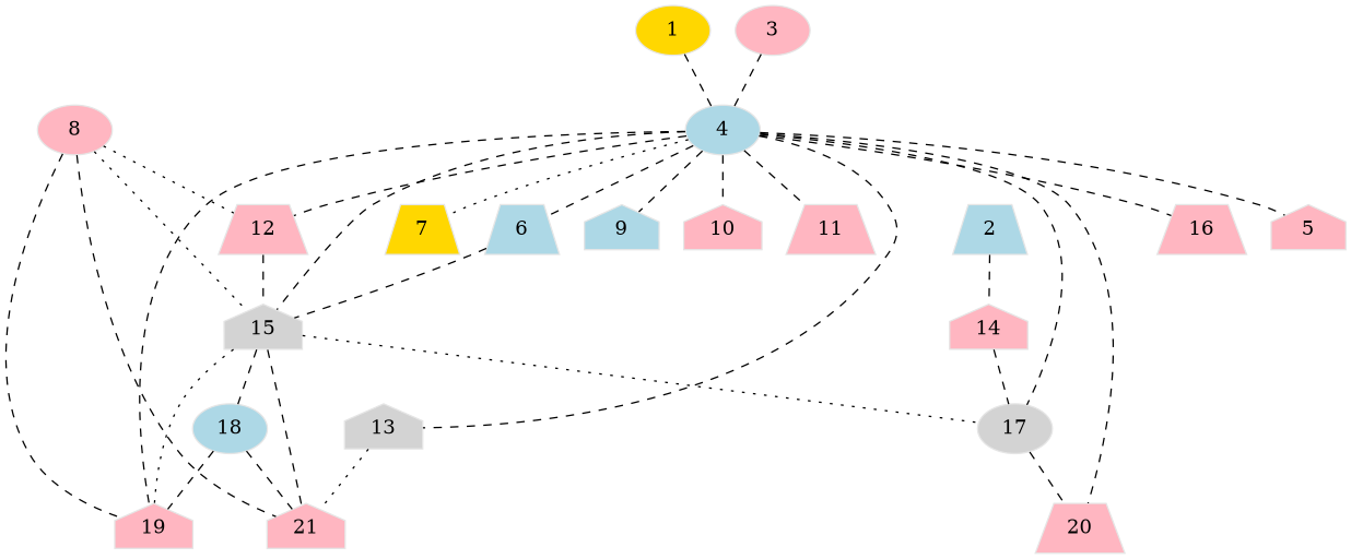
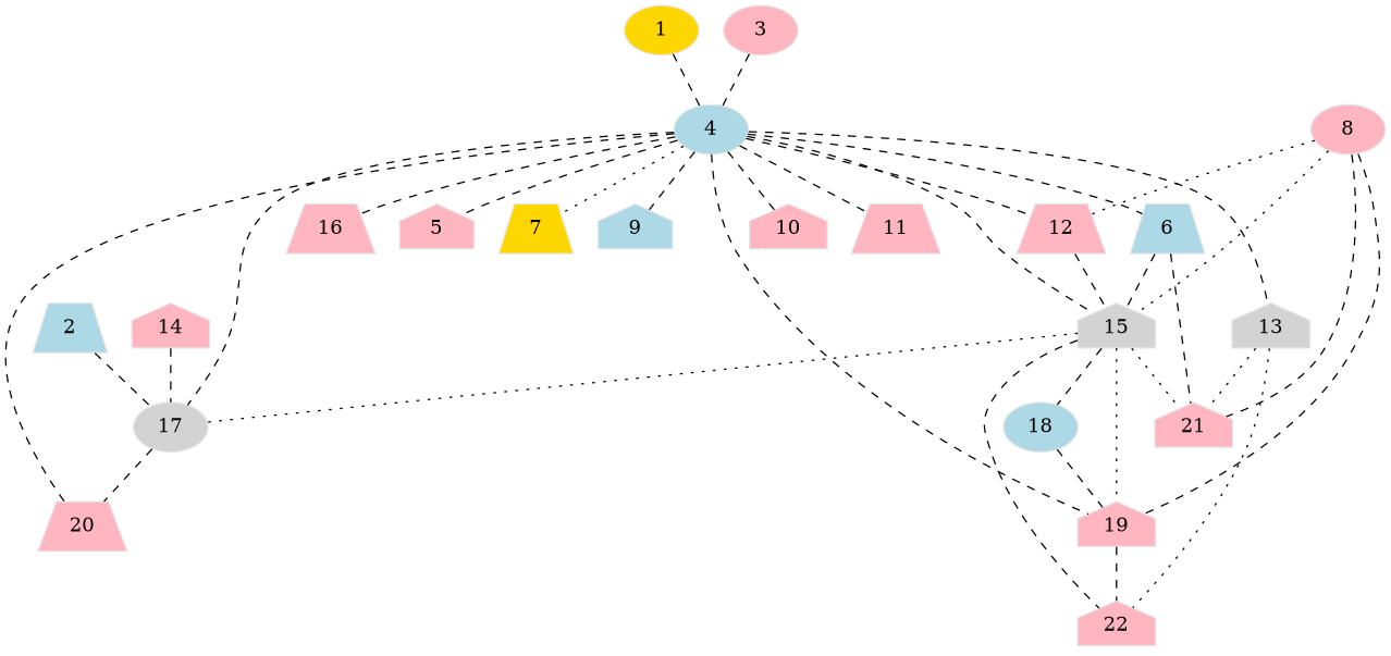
  graph {
    node [color=gray90 fillcolor=lightpink shape=house style=filled]
    edge [style=dashed weight=1.0]
    1 [fillcolor=gold shape=ellipse]
    4 [fillcolor=lightblue shape=ellipse]
    17 [fillcolor=lightgrey shape=ellipse]
    5
    6 [fillcolor=lightblue shape=trapezium]
    7 [fillcolor=gold shape=trapezium]
    9 [fillcolor=lightblue]
    10
    11 [shape=trapezium]
    12 [shape=trapezium]
    13 [fillcolor=lightgrey]
    15 [fillcolor=lightgrey]
    16 [shape=trapezium]
    19
    20 [shape=trapezium]
    2 [fillcolor=lightblue shape=trapezium]
    3 [shape=ellipse]
    21
+   22
    18 [fillcolor=lightblue shape=ellipse]
    8 [shape=ellipse]
    14
    1 -- 4
    4 -- 17
    4 -- 5
    4 -- 6
    4 -- 7 [style=dotted]
    4 -- 9
    4 -- 10
    4 -- 11
    4 -- 12
    4 -- 13
    4 -- 15
    4 -- 16
    4 -- 19
    4 -- 20
    17 -- 20
    6 -- 15
-   18 -- 21
+   6 -- 21
    12 -- 15
    13 -- 21 [style=dotted weight=2.0]
+   13 -- 22 [style=dotted]
    15 -- 17 [style=dotted]
    15 -- 19 [style=dotted weight=3.0]
-   15 -- 21 [weight=2.0]
+   15 -- 21 [style=dotted weight=2.0]
+   15 -- 22
    15 -- 18
-   2 -- 14
+   19 -- 22
+   2 -- 17
    3 -- 4
    18 -- 19
    8 -- 12 [style=dotted]
    8 -- 15 [style=dotted]
    8 -- 19
    8 -- 21 [weight=2.0]
    14 -- 17
  }
